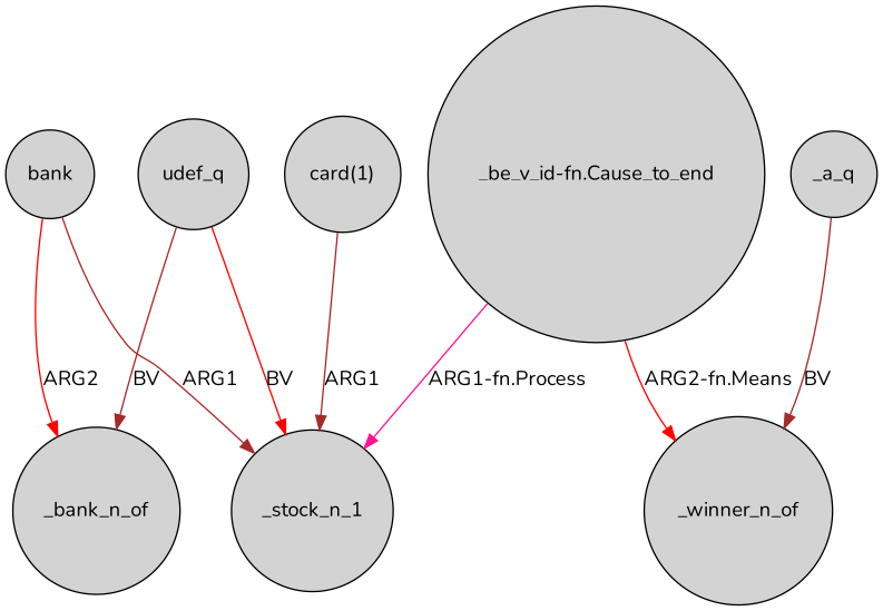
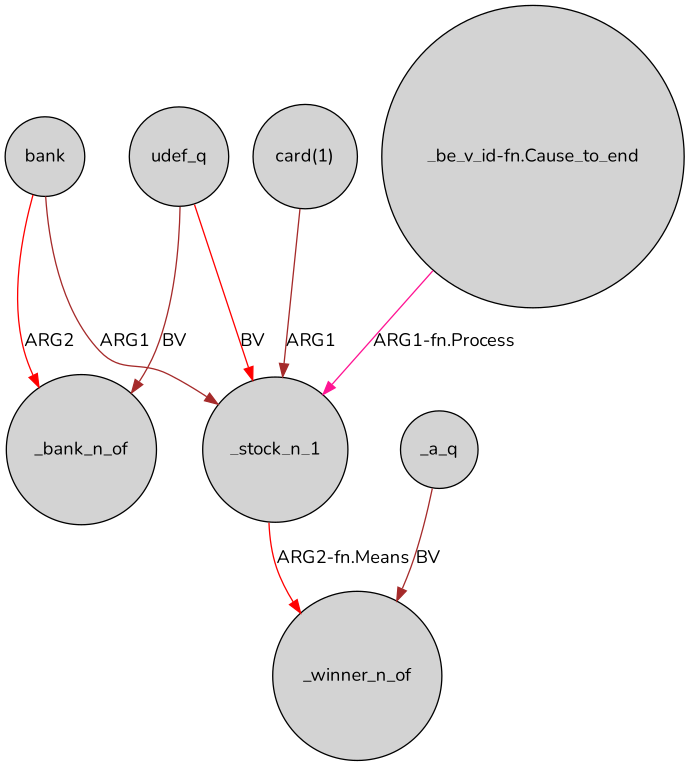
  digraph {
    fontname=Nunito
    node [fontname=Nunito shape=circle style=filled]
    edge [color=brown fontname=Nunito]
    udef_q
    _bank_n_of
    _stock_n_1
    n4 [label=bank]
    "_be_v_id-fn.Cause_to_end"
    _winner_n_of
    _a_q
    "card(1)"
    udef_q -> _bank_n_of [label=BV]
    udef_q -> _stock_n_1 [color=red label=BV]
    n4 -> _bank_n_of [color=red label=ARG2]
    n4 -> _stock_n_1 [label=ARG1]
    "_be_v_id-fn.Cause_to_end" -> _stock_n_1 [color=deeppink label="ARG1-fn.Process"]
-   "_be_v_id-fn.Cause_to_end" -> _winner_n_of [color=red label="ARG2-fn.Means"]
+   _stock_n_1 -> _winner_n_of [color=red label="ARG2-fn.Means"]
    _a_q -> _winner_n_of [label=BV]
    "card(1)" -> _stock_n_1 [label=ARG1]
  }
